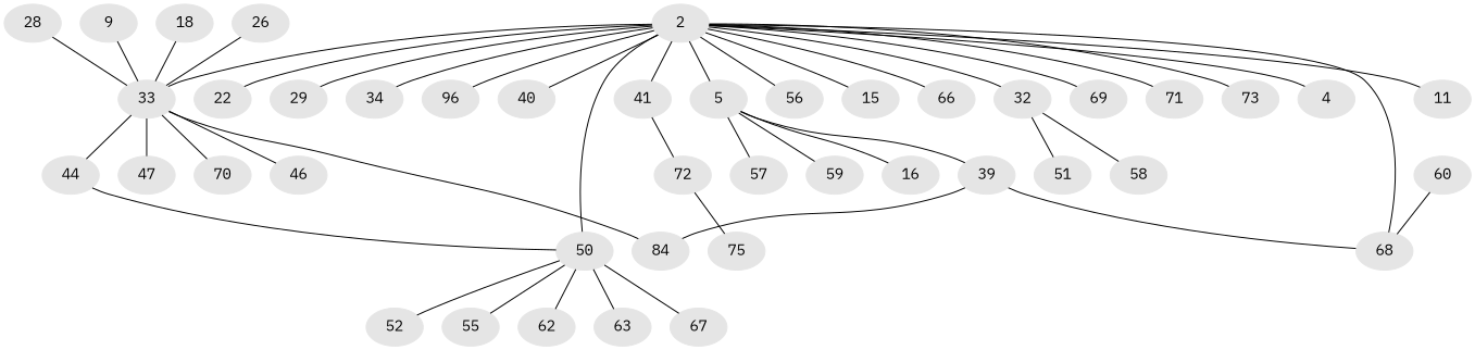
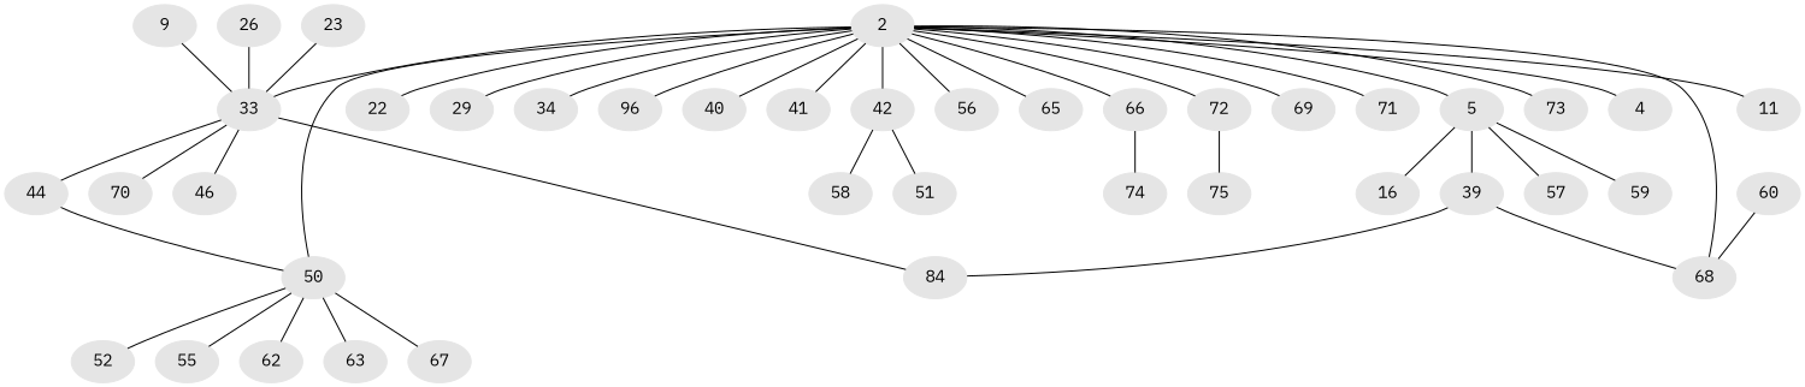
  graph {
    fontname="IBM Plex Mono"
    node [color=gray90 fontname="IBM Plex Mono" style=filled]
    edge [fontname="IBM Plex Mono"]
    2
    4
    5
    11
    22
    29 [super="+27"]
    33 [super="+3+8"]
    34
    n9 [label=96]
    40
    41
-   42 [super="+15" label=32]
+   42 [super="+15"]
    50 [super="+46"]
    56 [super="+35"]
-   65 [label=15]
+   65
    66 [super="+49"]
    68 [super="+45"]
    69 [super="+13+14"]
    71 [super="+53"]
    72
    73 [super="+12"]
    16
    39 [super="+7"]
    57 [super="+38"]
    59
    n26 [label=46]
    44
-   47
    n29 [label=84 super="+37"]
    70 [super="+64"]
    51 [super="+30"]
    58 [super="+48"]
    52
    55
    62
    63 [super="+61"]
    67
+   74
    75
    9
-   18
    26
-   28
+   28 [label=23]
    60
    2 -- 4
    2 -- 5
    2 -- 11
    2 -- 22
    2 -- 29
    2 -- 33 [weight=4]
    2 -- 34
    2 -- n9
    2 -- 40
    2 -- 41
    2 -- 42 [weight=2]
    2 -- 50 [weight=3]
    2 -- 56
    2 -- 65
    2 -- 66
    2 -- 68 [weight=2]
    2 -- 69
    2 -- 71
-   41 -- 72
+   2 -- 72
    2 -- 73
    5 -- 16
    5 -- 39 [weight=2]
    5 -- 57
    5 -- 59
    33 -- n26
    33 -- 44
-   33 -- 47
    33 -- n29
    33 -- 70
    42 -- 51
    42 -- 58
    50 -- 52
    50 -- 55
    50 -- 62
    50 -- 63 [weight=2]
    50 -- 67
+   66 -- 74
    72 -- 75
    39 -- 68
    39 -- n29
    44 -- 50
    9 -- 33
-   18 -- 33
    26 -- 33
    28 -- 33
    60 -- 68
  }
